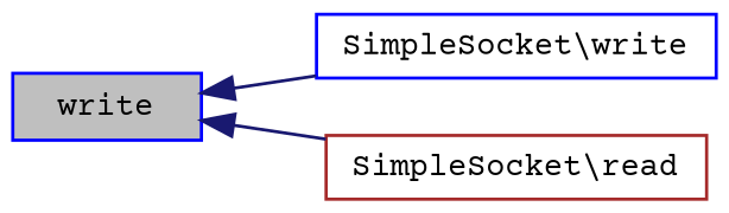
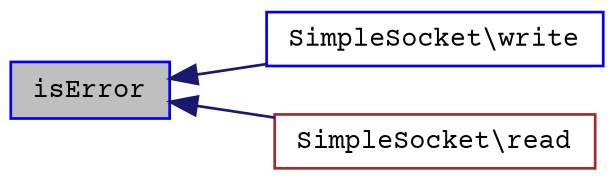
  digraph {
    rankdir=LR
    fontname="Courier Prime"
    node [color=blue fillcolor=white fontname="Courier Prime" fontsize=10 shape=record style=filled]
    edge [color=midnightblue dir=back fontname="Courier Prime" fontsize=10 labelfontname=Helvetica labelfontsize=10 style=solid]
-   n1 [fillcolor=grey75 fontcolor=black height=0.2 label=write width=0.4]
+   n1 [fillcolor=grey75 fontcolor=black height=0.2 label=isError width=0.4]
    n2 [height=0.2 label="SimpleSocket\\write" width=0.4]
    n3 [color=brown height=0.2 label="SimpleSocket\\read" width=0.4]
    n1 -> n2
    n1 -> n3
  }
